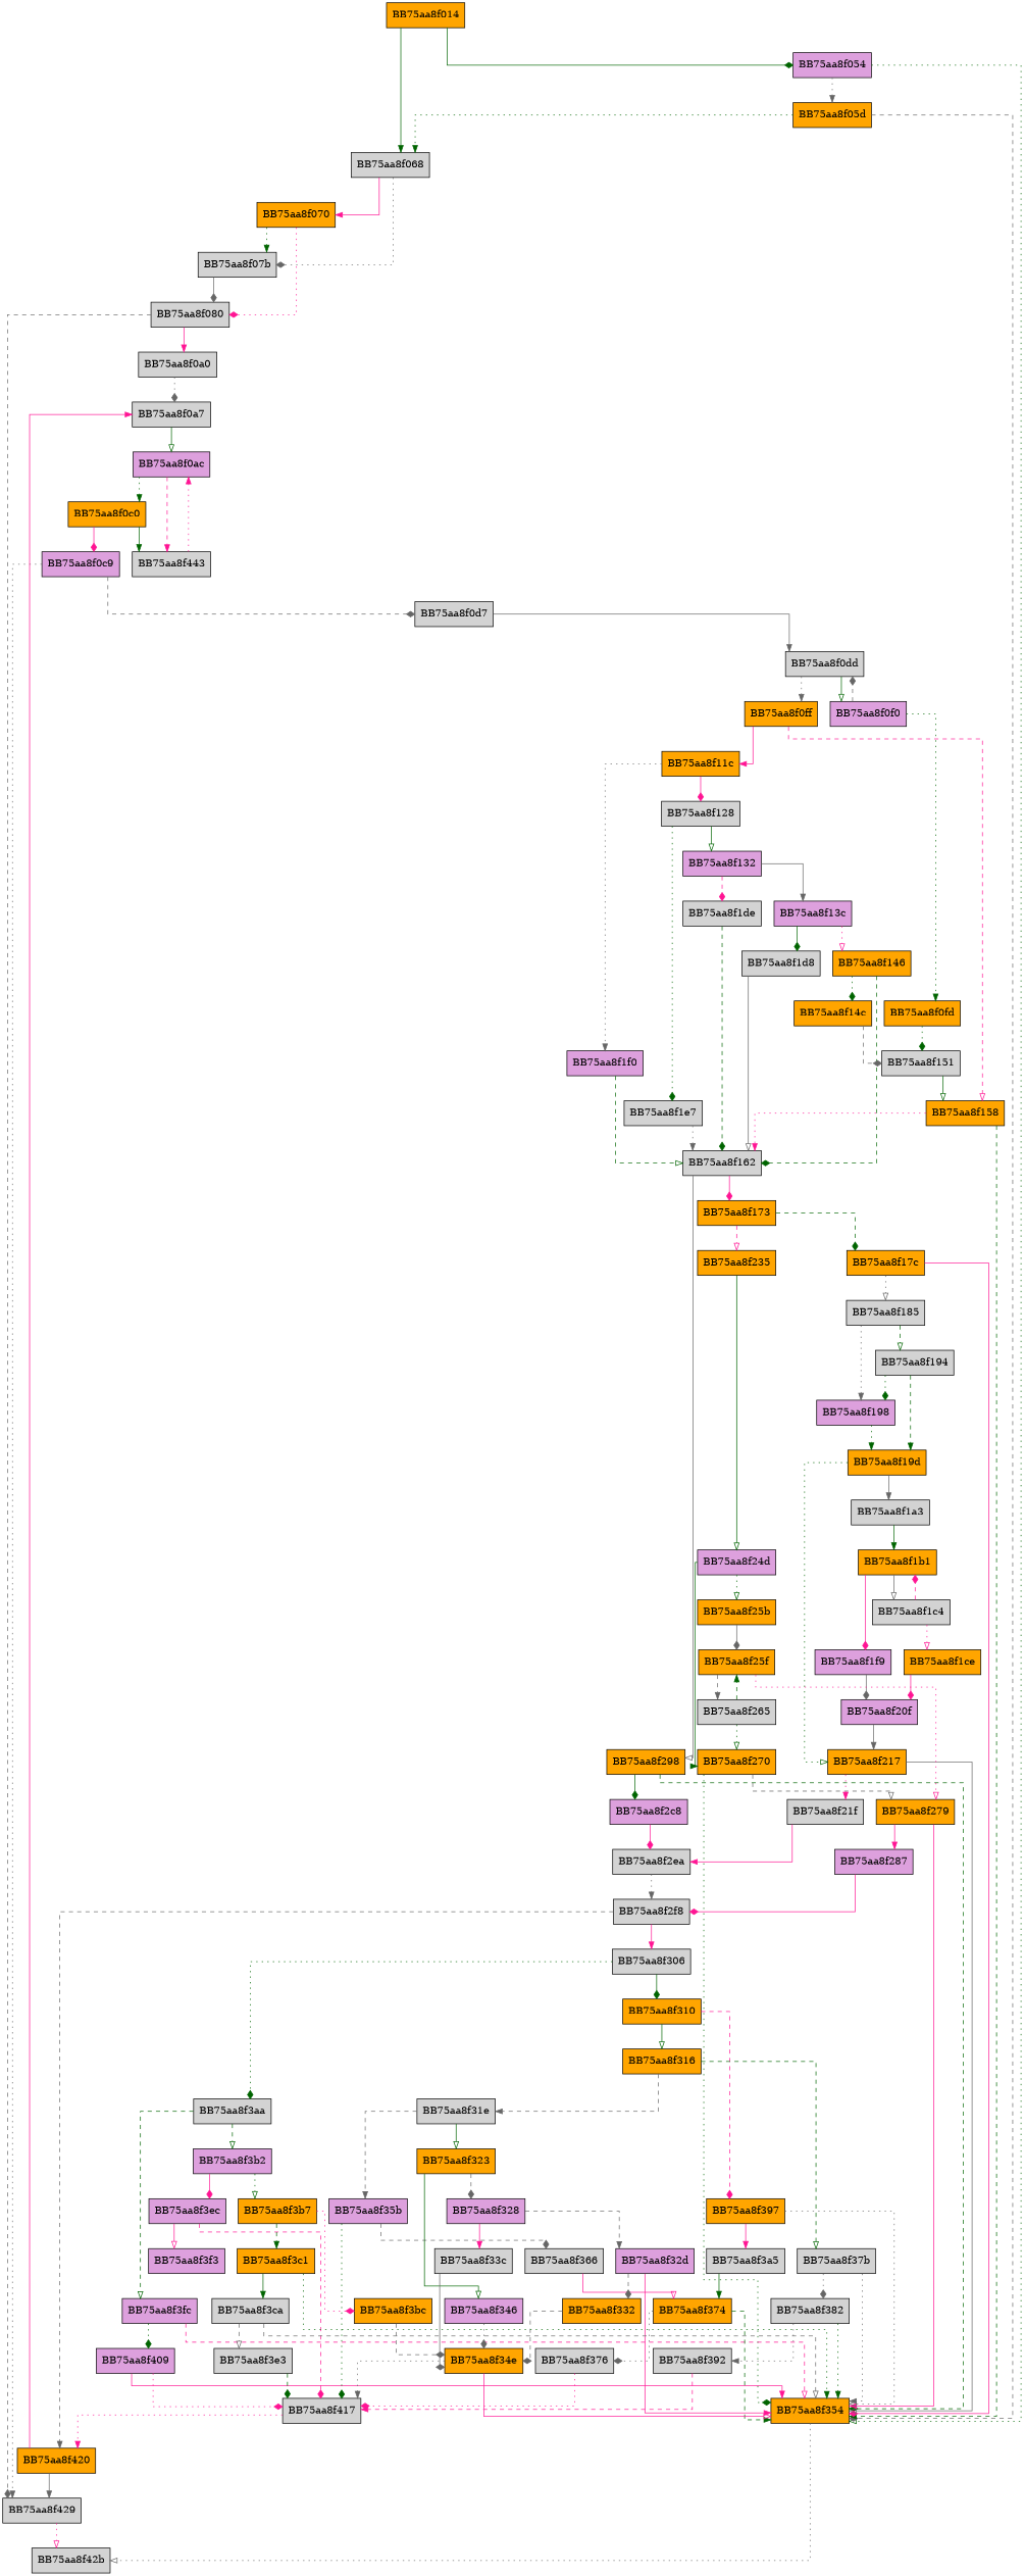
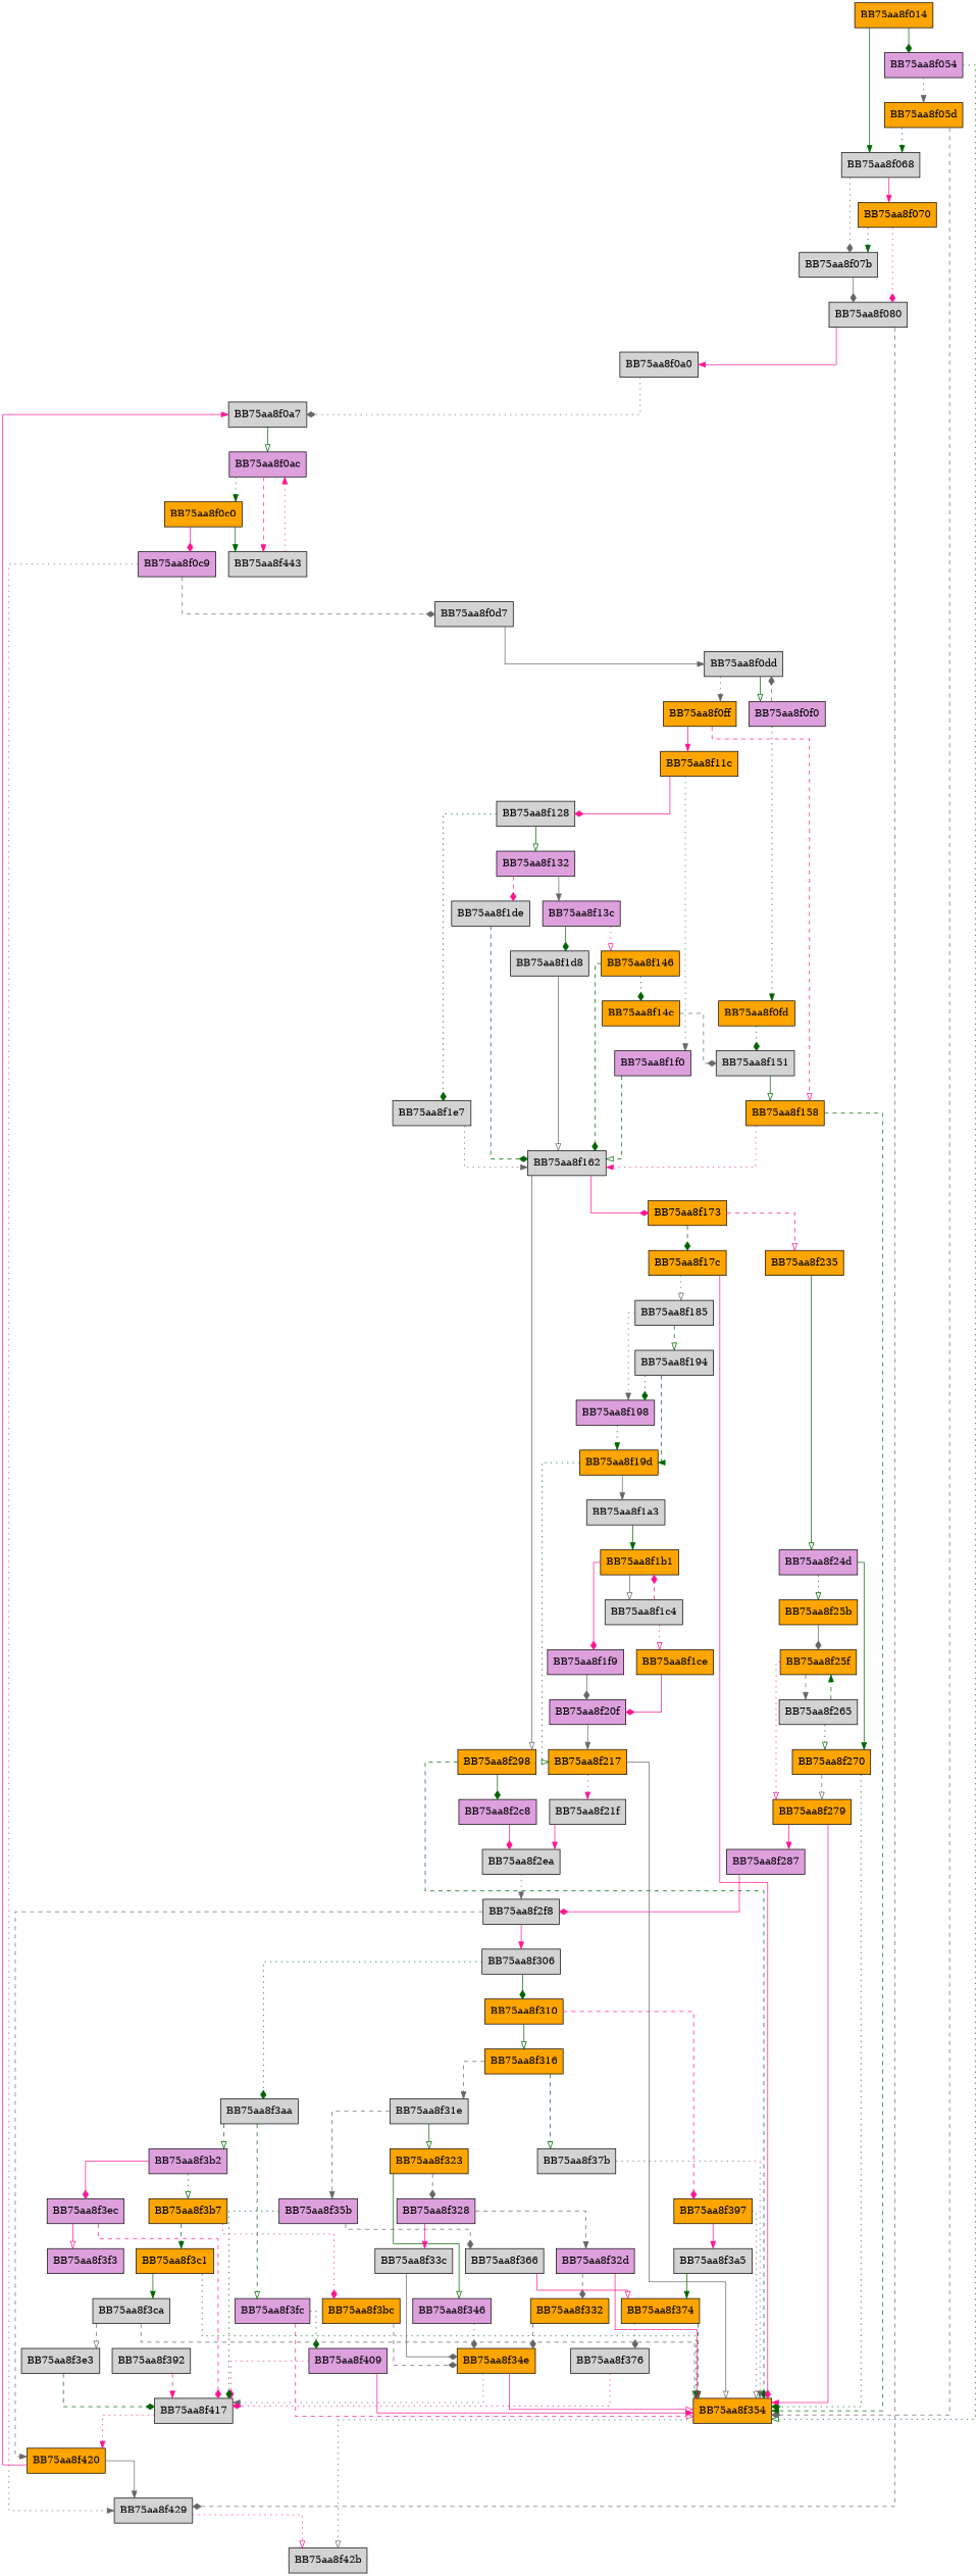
  digraph {
    splines=ortho
    node [fillcolor=lightgrey shape=box style=filled]
    edge [arrowhead=normal color=darkgreen style=solid]
    BB75aa8f014 [fillcolor=orange]
    BB75aa8f068
    BB75aa8f054 [fillcolor=plum]
    BB75aa8f07b
    BB75aa8f070 [fillcolor=orange]
    BB75aa8f354 [fillcolor=orange]
    BB75aa8f05d [fillcolor=orange]
    BB75aa8f080
    BB75aa8f42b
    BB75aa8f429
    BB75aa8f0a0
    BB75aa8f0a7
    BB75aa8f0ac [fillcolor=plum]
    BB75aa8f443
    BB75aa8f0c0 [fillcolor=orange]
    BB75aa8f0c9 [fillcolor=plum]
    BB75aa8f0d7
    BB75aa8f0dd
    BB75aa8f0ff [fillcolor=orange]
    BB75aa8f0f0 [fillcolor=plum]
    BB75aa8f158 [fillcolor=orange]
    BB75aa8f11c [fillcolor=orange]
    BB75aa8f0fd [fillcolor=orange]
    BB75aa8f162
    BB75aa8f1f0 [fillcolor=plum]
    BB75aa8f128
    BB75aa8f151
    BB75aa8f298 [fillcolor=orange]
    BB75aa8f173 [fillcolor=orange]
    BB75aa8f1e7
    BB75aa8f132 [fillcolor=plum]
    BB75aa8f1de
    BB75aa8f13c [fillcolor=plum]
    BB75aa8f1d8
    BB75aa8f146 [fillcolor=orange]
    BB75aa8f14c [fillcolor=orange]
    BB75aa8f2c8 [fillcolor=plum]
    BB75aa8f235 [fillcolor=orange]
    BB75aa8f17c [fillcolor=orange]
    BB75aa8f2ea
    BB75aa8f24d [fillcolor=plum]
    BB75aa8f185
    BB75aa8f270 [fillcolor=orange]
    BB75aa8f25b [fillcolor=orange]
    BB75aa8f198 [fillcolor=plum]
    BB75aa8f194
    BB75aa8f19d [fillcolor=orange]
    BB75aa8f217 [fillcolor=orange]
    BB75aa8f1a3
    BB75aa8f21f
    BB75aa8f1b1 [fillcolor=orange]
    BB75aa8f1f9 [fillcolor=plum]
    BB75aa8f1c4
    BB75aa8f20f [fillcolor=plum]
    BB75aa8f1ce [fillcolor=orange]
    BB75aa8f2f8
    BB75aa8f420 [fillcolor=orange]
    BB75aa8f306
    BB75aa8f279 [fillcolor=orange]
    BB75aa8f25f [fillcolor=orange]
    BB75aa8f287 [fillcolor=plum]
    BB75aa8f265
    BB75aa8f3aa
    BB75aa8f310 [fillcolor=orange]
    BB75aa8f3fc [fillcolor=plum]
    BB75aa8f3b2 [fillcolor=plum]
    BB75aa8f397 [fillcolor=orange]
    BB75aa8f316 [fillcolor=orange]
    BB75aa8f409 [fillcolor=plum]
    BB75aa8f3ec [fillcolor=plum]
    BB75aa8f3b7 [fillcolor=orange]
    BB75aa8f3a5
    BB75aa8f37b
    BB75aa8f31e
    BB75aa8f374 [fillcolor=orange]
-   BB75aa8f382
    BB75aa8f35b [fillcolor=plum]
    BB75aa8f323 [fillcolor=orange]
    BB75aa8f392
    BB75aa8f417
    BB75aa8f366
    BB75aa8f346 [fillcolor=plum]
    BB75aa8f328 [fillcolor=plum]
    BB75aa8f34e [fillcolor=orange]
    BB75aa8f33c
    BB75aa8f32d [fillcolor=plum]
    BB75aa8f332 [fillcolor=orange]
    BB75aa8f376
    BB75aa8f3f3 [fillcolor=plum]
    BB75aa8f3c1 [fillcolor=orange]
    BB75aa8f3bc [fillcolor=orange]
    BB75aa8f3ca
    BB75aa8f3e3
    BB75aa8f014 -> BB75aa8f068
    BB75aa8f014 -> BB75aa8f054 [arrowhead=diamond]
    BB75aa8f068 -> BB75aa8f07b [arrowhead=diamond color=gray40 style=dotted]
    BB75aa8f068 -> BB75aa8f070 [color=deeppink]
    BB75aa8f054 -> BB75aa8f354 [arrowhead=onormal style=dotted]
    BB75aa8f054 -> BB75aa8f05d [color=gray40 style=dotted]
    BB75aa8f07b -> BB75aa8f080 [arrowhead=diamond color=gray40]
    BB75aa8f070 -> BB75aa8f07b [style=dotted]
    BB75aa8f070 -> BB75aa8f080 [arrowhead=diamond color=deeppink style=dotted]
    BB75aa8f354 -> BB75aa8f42b [arrowhead=onormal color=gray40 style=dotted]
    BB75aa8f05d -> BB75aa8f068 [style=dotted]
    BB75aa8f05d -> BB75aa8f354 [arrowhead=diamond color=gray40 style=dashed]
    BB75aa8f080 -> BB75aa8f429 [arrowhead=diamond color=gray40 style=dashed]
    BB75aa8f080 -> BB75aa8f0a0 [color=deeppink]
    BB75aa8f429 -> BB75aa8f42b [arrowhead=onormal color=deeppink style=dotted]
    BB75aa8f0a0 -> BB75aa8f0a7 [arrowhead=diamond color=gray40 style=dotted]
    BB75aa8f0a7 -> BB75aa8f0ac [arrowhead=onormal]
    BB75aa8f0ac -> BB75aa8f443 [color=deeppink style=dashed]
    BB75aa8f0ac -> BB75aa8f0c0 [style=dotted]
    BB75aa8f443 -> BB75aa8f0ac [color=deeppink style=dotted]
    BB75aa8f0c0 -> BB75aa8f443
    BB75aa8f0c0 -> BB75aa8f0c9 [arrowhead=diamond color=deeppink]
    BB75aa8f0c9 -> BB75aa8f429 [color=gray40 style=dotted]
    BB75aa8f0c9 -> BB75aa8f0d7 [arrowhead=diamond color=gray40 style=dashed]
    BB75aa8f0d7 -> BB75aa8f0dd [color=gray40]
    BB75aa8f0dd -> BB75aa8f0ff [color=gray40 style=dotted]
    BB75aa8f0dd -> BB75aa8f0f0 [arrowhead=onormal]
    BB75aa8f0ff -> BB75aa8f158 [arrowhead=onormal color=deeppink style=dashed]
    BB75aa8f0ff -> BB75aa8f11c [color=deeppink]
    BB75aa8f0f0 -> BB75aa8f0dd [arrowhead=diamond color=gray40 style=dashed]
    BB75aa8f0f0 -> BB75aa8f0fd [style=dotted]
    BB75aa8f158 -> BB75aa8f354 [style=dashed]
    BB75aa8f158 -> BB75aa8f162 [color=deeppink style=dotted]
    BB75aa8f11c -> BB75aa8f1f0 [color=gray40 style=dotted]
    BB75aa8f11c -> BB75aa8f128 [arrowhead=diamond color=deeppink]
    BB75aa8f0fd -> BB75aa8f151 [arrowhead=diamond style=dotted]
    BB75aa8f162 -> BB75aa8f298 [arrowhead=onormal color=gray40]
    BB75aa8f162 -> BB75aa8f173 [arrowhead=diamond color=deeppink]
    BB75aa8f1f0 -> BB75aa8f162 [arrowhead=onormal style=dashed]
    BB75aa8f128 -> BB75aa8f1e7 [arrowhead=diamond style=dotted]
    BB75aa8f128 -> BB75aa8f132 [arrowhead=onormal]
    BB75aa8f151 -> BB75aa8f158 [arrowhead=onormal]
    BB75aa8f298 -> BB75aa8f354 [arrowhead=diamond style=dashed]
    BB75aa8f298 -> BB75aa8f2c8 [arrowhead=diamond]
    BB75aa8f173 -> BB75aa8f235 [arrowhead=onormal color=deeppink style=dashed]
    BB75aa8f173 -> BB75aa8f17c [arrowhead=diamond style=dashed]
    BB75aa8f1e7 -> BB75aa8f162 [color=gray40 style=dotted]
    BB75aa8f132 -> BB75aa8f1de [arrowhead=diamond color=deeppink style=dashed]
    BB75aa8f132 -> BB75aa8f13c [color=gray40]
    BB75aa8f1de -> BB75aa8f162 [arrowhead=diamond style=dashed]
    BB75aa8f13c -> BB75aa8f1d8 [arrowhead=diamond]
    BB75aa8f13c -> BB75aa8f146 [arrowhead=onormal color=deeppink style=dotted]
    BB75aa8f1d8 -> BB75aa8f162 [arrowhead=onormal color=gray40]
    BB75aa8f146 -> BB75aa8f162 [arrowhead=diamond style=dashed]
    BB75aa8f146 -> BB75aa8f14c [arrowhead=diamond style=dotted]
    BB75aa8f14c -> BB75aa8f151 [arrowhead=diamond color=gray40 style=dashed]
    BB75aa8f2c8 -> BB75aa8f2ea [arrowhead=diamond color=deeppink]
    BB75aa8f235 -> BB75aa8f24d [arrowhead=onormal]
    BB75aa8f17c -> BB75aa8f354 [arrowhead=diamond color=deeppink]
    BB75aa8f17c -> BB75aa8f185 [arrowhead=onormal color=gray40 style=dotted]
    BB75aa8f2ea -> BB75aa8f2f8 [color=gray40 style=dotted]
    BB75aa8f24d -> BB75aa8f270
    BB75aa8f24d -> BB75aa8f25b [arrowhead=onormal style=dotted]
    BB75aa8f185 -> BB75aa8f198 [color=gray40 style=dotted]
    BB75aa8f185 -> BB75aa8f194 [arrowhead=onormal style=dashed]
    BB75aa8f270 -> BB75aa8f354 [arrowhead=diamond style=dotted]
    BB75aa8f270 -> BB75aa8f279 [arrowhead=onormal color=gray40 style=dashed]
    BB75aa8f25b -> BB75aa8f25f [arrowhead=diamond color=gray40]
    BB75aa8f198 -> BB75aa8f19d [style=dotted]
    BB75aa8f194 -> BB75aa8f198 [arrowhead=diamond style=dotted]
    BB75aa8f194 -> BB75aa8f19d [style=dashed]
    BB75aa8f19d -> BB75aa8f217 [arrowhead=onormal style=dotted]
    BB75aa8f19d -> BB75aa8f1a3 [color=gray40]
    BB75aa8f217 -> BB75aa8f354 [arrowhead=onormal color=gray40]
    BB75aa8f217 -> BB75aa8f21f [color=deeppink style=dotted]
    BB75aa8f1a3 -> BB75aa8f1b1
    BB75aa8f21f -> BB75aa8f2ea [color=deeppink]
    BB75aa8f1b1 -> BB75aa8f1f9 [arrowhead=diamond color=deeppink]
    BB75aa8f1b1 -> BB75aa8f1c4 [arrowhead=onormal color=gray40]
    BB75aa8f1f9 -> BB75aa8f20f [arrowhead=diamond color=gray40]
    BB75aa8f1c4 -> BB75aa8f1b1 [arrowhead=diamond color=deeppink style=dashed]
    BB75aa8f1c4 -> BB75aa8f1ce [arrowhead=onormal color=deeppink style=dotted]
    BB75aa8f20f -> BB75aa8f217 [color=gray40]
    BB75aa8f1ce -> BB75aa8f20f [arrowhead=diamond color=deeppink]
    BB75aa8f2f8 -> BB75aa8f420 [color=gray40 style=dashed]
    BB75aa8f2f8 -> BB75aa8f306 [color=deeppink]
    BB75aa8f420 -> BB75aa8f429 [color=gray40]
    BB75aa8f420 -> BB75aa8f0a7 [color=deeppink]
    BB75aa8f306 -> BB75aa8f3aa [arrowhead=diamond style=dotted]
    BB75aa8f306 -> BB75aa8f310 [arrowhead=diamond]
    BB75aa8f279 -> BB75aa8f354 [color=deeppink]
    BB75aa8f279 -> BB75aa8f287 [color=deeppink]
    BB75aa8f25f -> BB75aa8f279 [arrowhead=onormal color=deeppink style=dotted]
    BB75aa8f25f -> BB75aa8f265 [color=gray40 style=dashed]
    BB75aa8f287 -> BB75aa8f2f8 [arrowhead=diamond color=deeppink]
    BB75aa8f265 -> BB75aa8f270 [arrowhead=onormal style=dotted]
    BB75aa8f265 -> BB75aa8f25f [style=dashed]
    BB75aa8f3aa -> BB75aa8f3fc [arrowhead=onormal style=dashed]
    BB75aa8f3aa -> BB75aa8f3b2 [arrowhead=onormal style=dashed]
    BB75aa8f310 -> BB75aa8f397 [arrowhead=diamond color=deeppink style=dashed]
    BB75aa8f310 -> BB75aa8f316 [arrowhead=onormal]
    BB75aa8f3fc -> BB75aa8f354 [arrowhead=onormal color=deeppink style=dashed]
    BB75aa8f3fc -> BB75aa8f409 [arrowhead=diamond style=dotted]
    BB75aa8f3b2 -> BB75aa8f3ec [arrowhead=diamond color=deeppink]
    BB75aa8f3b2 -> BB75aa8f3b7 [arrowhead=onormal style=dotted]
    BB75aa8f397 -> BB75aa8f354 [arrowhead=onormal color=gray40 style=dotted]
    BB75aa8f397 -> BB75aa8f3a5 [color=deeppink]
    BB75aa8f316 -> BB75aa8f37b [arrowhead=onormal style=dashed]
    BB75aa8f316 -> BB75aa8f31e [color=gray40 style=dashed]
    BB75aa8f409 -> BB75aa8f354 [color=deeppink]
    BB75aa8f409 -> BB75aa8f417 [arrowhead=diamond color=deeppink style=dotted]
    BB75aa8f3ec -> BB75aa8f417 [arrowhead=diamond color=deeppink style=dashed]
    BB75aa8f3ec -> BB75aa8f3f3 [arrowhead=onormal color=deeppink]
    BB75aa8f3b7 -> BB75aa8f3c1 [style=dashed]
    BB75aa8f3b7 -> BB75aa8f3bc [arrowhead=diamond color=deeppink style=dotted]
    BB75aa8f3a5 -> BB75aa8f374
    BB75aa8f37b -> BB75aa8f354 [color=gray40 style=dotted]
-   BB75aa8f37b -> BB75aa8f382 [arrowhead=diamond color=gray40 style=dotted]
    BB75aa8f31e -> BB75aa8f35b [color=gray40 style=dashed]
    BB75aa8f31e -> BB75aa8f323 [arrowhead=onormal]
    BB75aa8f374 -> BB75aa8f354 [style=dashed]
    BB75aa8f374 -> BB75aa8f376 [arrowhead=diamond color=gray40 style=dotted]
-   BB75aa8f382 -> BB75aa8f354 [style=dotted]
-   BB75aa8f382 -> BB75aa8f392 [color=gray40 style=dotted]
    BB75aa8f35b -> BB75aa8f417 [arrowhead=diamond style=dotted]
    BB75aa8f35b -> BB75aa8f366 [arrowhead=diamond color=gray40 style=dashed]
    BB75aa8f323 -> BB75aa8f346 [arrowhead=onormal]
    BB75aa8f323 -> BB75aa8f328 [arrowhead=diamond color=gray40 style=dashed]
    BB75aa8f392 -> BB75aa8f417 [color=deeppink style=dashed]
    BB75aa8f417 -> BB75aa8f420 [color=deeppink style=dotted]
    BB75aa8f366 -> BB75aa8f374 [arrowhead=onormal color=deeppink]
    BB75aa8f346 -> BB75aa8f34e [arrowhead=diamond color=gray40 style=dotted]
    BB75aa8f328 -> BB75aa8f33c [color=deeppink]
    BB75aa8f328 -> BB75aa8f32d [color=gray40 style=dashed]
    BB75aa8f34e -> BB75aa8f354 [arrowhead=onormal color=deeppink]
    BB75aa8f34e -> BB75aa8f417 [color=gray40 style=dotted]
    BB75aa8f33c -> BB75aa8f34e [arrowhead=diamond color=gray40]
    BB75aa8f32d -> BB75aa8f354 [color=deeppink]
    BB75aa8f32d -> BB75aa8f332 [arrowhead=diamond color=gray40 style=dashed]
    BB75aa8f332 -> BB75aa8f34e [arrowhead=diamond color=gray40 style=dashed]
    BB75aa8f376 -> BB75aa8f417 [arrowhead=diamond color=deeppink style=dotted]
    BB75aa8f3c1 -> BB75aa8f354 [style=dotted]
    BB75aa8f3c1 -> BB75aa8f3ca
    BB75aa8f3bc -> BB75aa8f34e [arrowhead=diamond color=gray40 style=dashed]
    BB75aa8f3ca -> BB75aa8f354 [arrowhead=onormal color=gray40 style=dashed]
    BB75aa8f3ca -> BB75aa8f3e3 [arrowhead=onormal color=gray40 style=dashed]
    BB75aa8f3e3 -> BB75aa8f417 [arrowhead=diamond style=dashed]
  }
